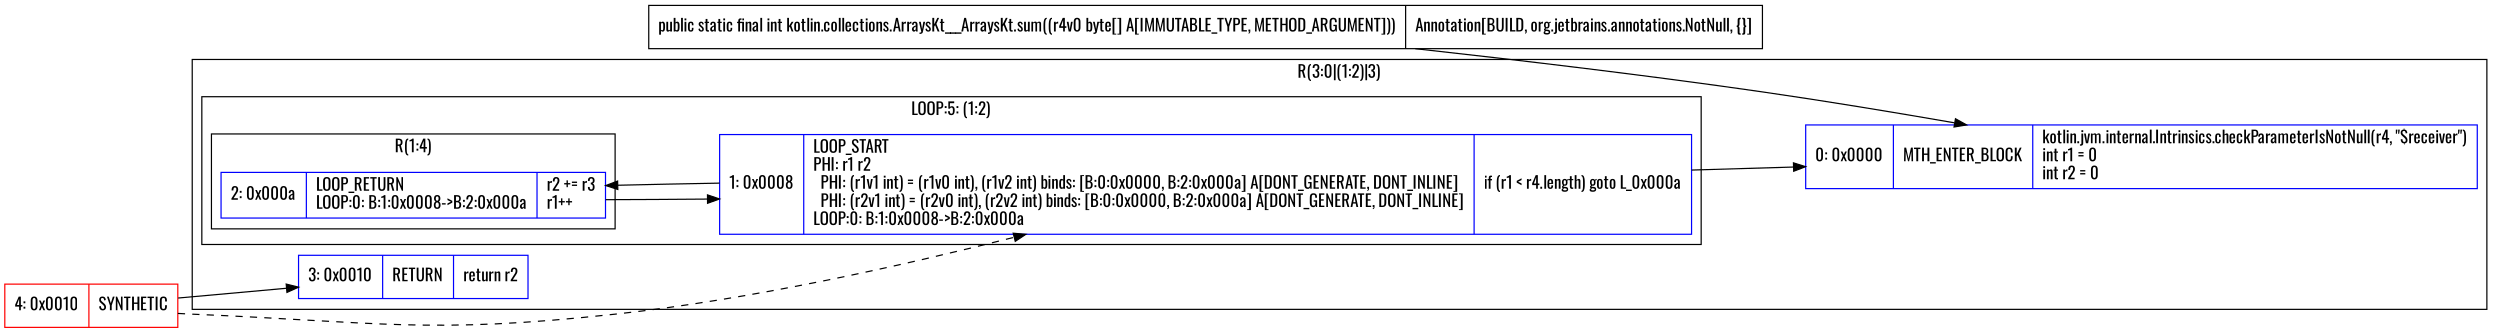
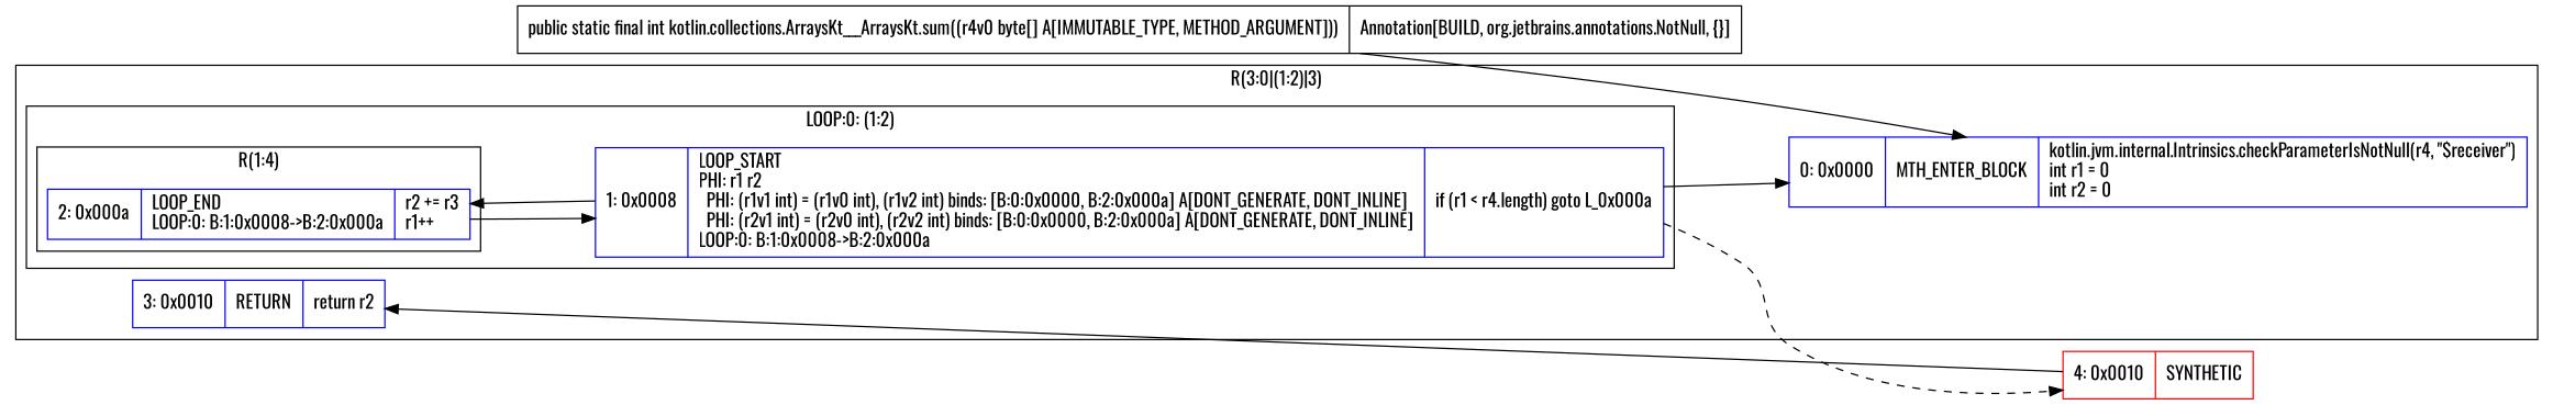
  digraph {
    fontname=Oswald
    rankdir=LR
    node [color=blue fontname=Oswald shape=record]
    edge [fontname=Oswald]
-   n1 [label="{2\:\ 0x000a|LOOP_RETURN\lLOOP:0: B:1:0x0008\-\>B:2:0x000a\l|r2 += r3\lr1++\l}"]
+   n1 [label="{2\:\ 0x000a|LOOP_END\lLOOP:0: B:1:0x0008\-\>B:2:0x000a\l|r2 += r3\lr1++\l}"]
    n2 [label="{1\:\ 0x0008|LOOP_START\lPHI: r1 r2 \l  PHI: (r1v1 int) = (r1v0 int), (r1v2 int) binds: [B:0:0x0000, B:2:0x000a] A[DONT_GENERATE, DONT_INLINE]\l  PHI: (r2v1 int) = (r2v0 int), (r2v2 int) binds: [B:0:0x0000, B:2:0x000a] A[DONT_GENERATE, DONT_INLINE]\lLOOP:0: B:1:0x0008\-\>B:2:0x000a\l|if (r1 \< r4.length) goto L_0x000a\l}"]
    n3 [label="{0\:\ 0x0000|MTH_ENTER_BLOCK\l|kotlin.jvm.internal.Intrinsics.checkParameterIsNotNull(r4, \"$receiver\")\lint r1 = 0\lint r2 = 0\l}"]
    n4 [label="{3\:\ 0x0010|RETURN\l|return r2\l}"]
    n5 [color=red label="{4\:\ 0x0010|SYNTHETIC\l}"]
    n6 [label="{public static final int kotlin.collections.ArraysKt___ArraysKt.sum((r4v0 byte[] A[IMMUTABLE_TYPE, METHOD_ARGUMENT]))  | Annotation[BUILD, org.jetbrains.annotations.NotNull, \{\}]\l}" color=""]
    subgraph cluster_1 {
      label="R(3:0|(1:2)|3)"
      n3
      n4
      subgraph cluster_2 {
-       label="LOOP:5: (1:2)"
+       label="LOOP:0: (1:2)"
        n2
        subgraph cluster_3 {
          label="R(1:4)"
          n1
        }
      }
    }
    n1 -> n2
    n2 -> n1
    n2 -> n3
-   n5 -> n2 [style=dashed]
+   n2 -> n5 [style=dashed]
    n5 -> n4
    n6 -> n3
  }
